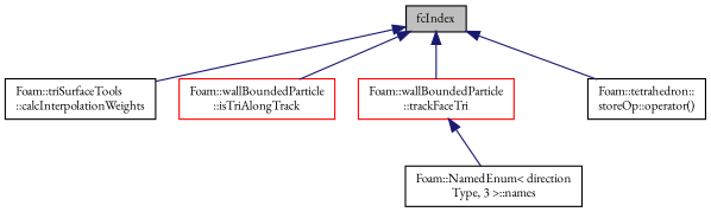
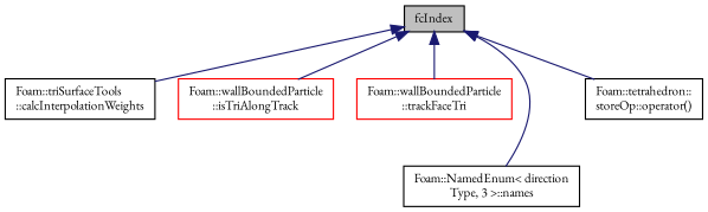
  digraph {
    fontname="EB Garamond"
    rankdir=TB
    node [color=black fontname="EB Garamond" fontsize=10 shape=record]
    edge [color=midnightblue dir=back fontname="EB Garamond" fontsize=10 labelfontname=Helvetica labelfontsize=10 style=solid]
    n1 [fillcolor=grey75 fontcolor=black height=0.2 label=fcIndex style=filled width=0.4]
    n2 [height=0.2 label="Foam::triSurfaceTools\l::calcInterpolationWeights" width=0.4]
    n3 [color=red height=0.2 label="Foam::wallBoundedParticle\l::isTriAlongTrack" width=0.4]
    n4 [color=red height=0.2 label="Foam::wallBoundedParticle\l::trackFaceTri" width=0.4]
    n5 [height=0.2 label="Foam::NamedEnum\< direction\lType, 3 \>::names" width=0.4]
    n6 [height=0.2 label="Foam::tetrahedron::\lstoreOp::operator()" width=0.4]
    n1 -> n2
    n1 -> n3
    n1 -> n4
-   n4 -> n5
+   n1 -> n5
    n1 -> n6
  }
